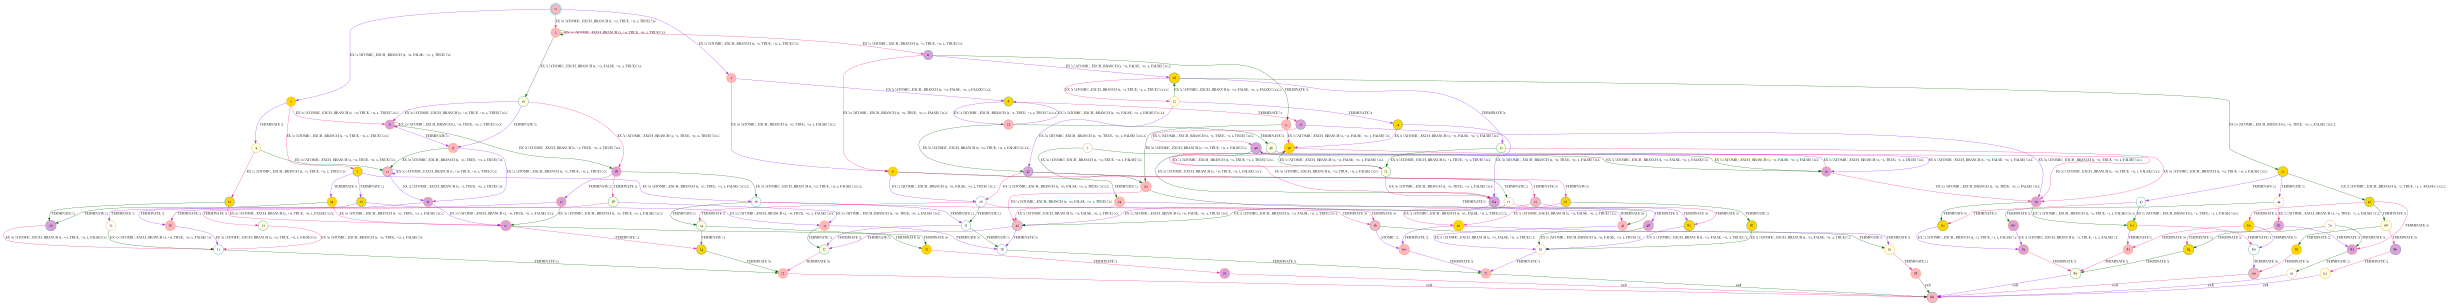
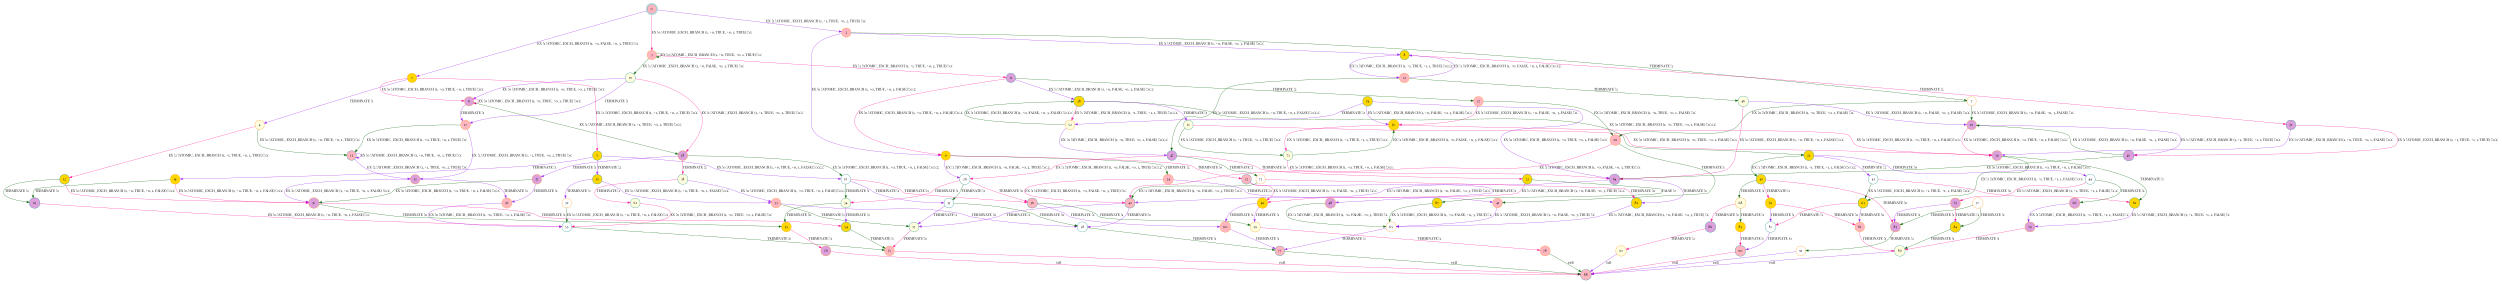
  digraph {
    fontname="Playfair Display"
    node [color=darkorange fillcolor=gold fontname="Playfair Display" shape=circle style=filled]
    edge [color=purple fontname="Playfair Display"]
    0 [color=teal fillcolor=lightpink peripheries=2]
    1
    2 [fillcolor=lightpink]
    3 [fillcolor=lightpink]
    4 [fillcolor=lightyellow]
    5 [color=teal]
    6 [fillcolor=plum]
    7 [fillcolor=white]
    8 [color=teal]
    9
    10 [color=teal fillcolor=lightyellow]
    11 [color=teal fillcolor=plum]
    12 [color=teal]
    13 [color=teal fillcolor=lightpink]
    14
    15 [color=teal]
    16 [color=teal fillcolor=white]
    17 [fillcolor=lightpink]
    18 [fillcolor=plum]
    19 [fillcolor=plum]
    20 [fillcolor=lightpink]
    21 [color=teal fillcolor=plum]
    23 [fillcolor=lightpink]
    24 [fillcolor=lightpink]
    25 [color=teal fillcolor=lightpink]
    26 [color=teal fillcolor=white]
    27 [fillcolor=lightpink]
    28 [color=teal]
    29 [color=teal fillcolor=plum]
    30 [fillcolor=plum]
    31 [fillcolor=plum]
    32 [fillcolor=white]
    33 [fillcolor=lightpink]
    34 [color=teal fillcolor=lightyellow]
    35 [color=teal fillcolor=white]
    36 [color=teal fillcolor=lightpink]
    37 [fillcolor=plum]
    38 [color=teal fillcolor=lightyellow]
    39 [fillcolor=plum]
    40 [color=teal fillcolor=plum]
    41 [fillcolor=lightpink]
    42 [color=teal fillcolor=lightpink]
    22 [color=teal]
    43 [color=teal fillcolor=white]
-   44 [fillcolor=white]
+   44 [color=teal fillcolor=white]
    45 [color=teal]
    46 [color=teal fillcolor=lightyellow]
    47 [color=teal fillcolor=plum]
    48 [fillcolor=plum]
    49
    50
    51 [color=teal fillcolor=lightyellow]
    52 [fillcolor=lightyellow]
    53 [color=teal fillcolor=white]
    54 [color=teal]
    55
    56 [fillcolor=lightpink]
    57 [color=teal fillcolor=lightyellow]
    58 [color=teal fillcolor=white]
    59 [fillcolor=lightyellow]
    60 [fillcolor=lightpink]
    61 [color=teal fillcolor=lightyellow]
    62 [color=teal]
    63 [color=teal]
    64 [color=teal fillcolor=plum]
    65 [fillcolor=white]
    66 [fillcolor=plum]
    67 [fillcolor=plum]
    68 [fillcolor=lightyellow]
    69
    83 [fillcolor=plum]
    71 [fillcolor=white]
    72 [color=teal]
    73 [color=teal fillcolor=lightyellow]
    74 [color=teal]
    75 [fillcolor=lightpink]
    76 [fillcolor=plum]
-   77 [fillcolor=lightpink]
+   77 [color=teal fillcolor=lightpink]
    78 [fillcolor=lightpink]
    79 [fillcolor=plum]
    80 [color=teal fillcolor=white]
    81 [fillcolor=lightpink]
    82 [color=teal]
    84 [color=teal]
    85
    86 [color=teal fillcolor=plum]
    70 [fillcolor=white]
    87 [color=teal]
    88 [color=teal fillcolor=lightpink]
    89 [color=teal fillcolor=lightyellow]
    90 [color=teal fillcolor=lightpink]
    91 [fillcolor=white]
    92 [fillcolor=lightyellow]
    0 -> 1 [label="EX !1 !ATOMIC_EXCH_BRANCH (1, +0, FALSE, +0, 3, TRUE) !:0:"]
    0 -> 2 [label="EX !2 !ATOMIC_EXCH_BRANCH (1, +1, TRUE, +0, 2, TRUE) !:0:"]
    0 -> 3 [color=deeppink label="EX !0 !ATOMIC_EXCH_BRANCH (1, +0, TRUE, +0, 1, TRUE) !:0:"]
    1 -> 4 [label="TERMINATE !1"]
    1 -> 5 [color=deeppink label="EX !2 !ATOMIC_EXCH_BRANCH (1, +1, TRUE, +0, 2, TRUE) !:0:1:"]
    1 -> 6 [color=deeppink label="EX !0 !ATOMIC_EXCH_BRANCH (1, +0, TRUE, +0, 1, TRUE) !:0:1:"]
+   2 -> 7 [color=darkgreen label="TERMINATE !2"]
    2 -> 8 [label="EX !1 !ATOMIC_EXCH_BRANCH (1, +0, FALSE, +0, 3, FALSE) !:0:2:"]
    2 -> 9 [label="EX !0 !ATOMIC_EXCH_BRANCH (1, +0, TRUE, +0, 1, FALSE) !:0:2:"]
    3 -> 3 [color=darkgreen label="EX !0 !ATOMIC_EXCH_BRANCH (1, +0, TRUE, +0, 1, TRUE) !:0:"]
    3 -> 10 [color=darkgreen label="EX !1 !ATOMIC_EXCH_BRANCH (1, +0, FALSE, +0, 3, TRUE) !:0:"]
    3 -> 11 [color=deeppink label="EX !2 !ATOMIC_EXCH_BRANCH (1, +1, TRUE, +0, 2, TRUE) !:0:"]
    4 -> 12 [color=deeppink label="EX !2 !ATOMIC_EXCH_BRANCH (1, +1, TRUE, +0, 2, TRUE) !:0:"]
    4 -> 13 [color=darkgreen label="EX !0 !ATOMIC_EXCH_BRANCH (1, +0, TRUE, +0, 1, TRUE) !:0:"]
    5 -> 14 [label="TERMINATE !1"]
    5 -> 15 [label="TERMINATE !2"]
    5 -> 16 [label="EX !0 !ATOMIC_EXCH_BRANCH (1, +0, TRUE, +0, 1, FALSE) !:0:1:2:"]
    6 -> 6 [color=deeppink label="EX !0 !ATOMIC_EXCH_BRANCH (1, +0, TRUE, +0, 1, TRUE) !:0:1:"]
    6 -> 17 [label="TERMINATE !1"]
    6 -> 18 [color=darkgreen label="EX !2 !ATOMIC_EXCH_BRANCH (1, +1, TRUE, +0, 2, TRUE) !:0:1:"]
    7 -> 19 [color=darkgreen label="EX !1 !ATOMIC_EXCH_BRANCH (1, +0, FALSE, +0, 3, FALSE) !:0:"]
    7 -> 20 [color=darkgreen label="EX !0 !ATOMIC_EXCH_BRANCH (1, +0, TRUE, +0, 1, FALSE) !:0:"]
    8 -> 21 [color=deeppink label="TERMINATE !2"]
    8 -> 23 [label="EX !1 !ATOMIC_EXCH_BRANCH (1, +1, TRUE, +1, 1, TRUE) !:0:1:2:"]
    9 -> 24 [color=darkgreen label="TERMINATE !2"]
    9 -> 25 [color=deeppink label="TERMINATE !0"]
    9 -> 26 [label="EX !1 !ATOMIC_EXCH_BRANCH (1, +0, FALSE, +0, 3, TRUE) !:0:2:"]
    10 -> 6 [label="EX !0 !ATOMIC_EXCH_BRANCH (1, +0, TRUE, +0, 1, TRUE) !:0:1:"]
    10 -> 17 [label="TERMINATE !1"]
    10 -> 18 [color=deeppink label="EX !2 !ATOMIC_EXCH_BRANCH (1, +1, TRUE, +0, 2, TRUE) !:0:1:"]
    11 -> 9 [color=deeppink label="EX !0 !ATOMIC_EXCH_BRANCH (1, +0, TRUE, +0, 1, FALSE) !:0:2:"]
    11 -> 27 [color=darkgreen label="TERMINATE !2"]
    11 -> 28 [label="EX !1 !ATOMIC_EXCH_BRANCH (1, +0, FALSE, +0, 3, FALSE) !:0:2:"]
    12 -> 29 [color=darkgreen label="TERMINATE !2"]
    12 -> 30 [color=deeppink label="EX !0 !ATOMIC_EXCH_BRANCH (1, +0, TRUE, +0, 1, FALSE) !:0:2:"]
    13 -> 13 [label="EX !0 !ATOMIC_EXCH_BRANCH (1, +0, TRUE, +0, 1, TRUE) !:0:"]
    13 -> 31 [label="EX !2 !ATOMIC_EXCH_BRANCH (1, +1, TRUE, +0, 2, TRUE) !:0:"]
    14 -> 29 [color=darkgreen label="TERMINATE !2"]
    14 -> 30 [color=deeppink label="EX !0 !ATOMIC_EXCH_BRANCH (1, +0, TRUE, +0, 1, FALSE) !:0:2:"]
    15 -> 32 [label="TERMINATE !1"]
    15 -> 33 [label="EX !0 !ATOMIC_EXCH_BRANCH (1, +0, TRUE, +0, 1, FALSE) !:0:1:"]
    16 -> 34 [color=darkgreen label="TERMINATE !1"]
    16 -> 35 [label="TERMINATE !2"]
    16 -> 36 [color=deeppink label="TERMINATE !0"]
    17 -> 13 [color=darkgreen label="EX !0 !ATOMIC_EXCH_BRANCH (1, +0, TRUE, +0, 1, TRUE) !:0:"]
    17 -> 31 [label="EX !2 !ATOMIC_EXCH_BRANCH (1, +1, TRUE, +0, 2, TRUE) !:0:"]
    18 -> 16 [color=darkgreen label="EX !0 !ATOMIC_EXCH_BRANCH (1, +0, TRUE, +0, 1, FALSE) !:0:1:2:"]
    18 -> 37 [label="TERMINATE !1"]
    18 -> 38 [color=deeppink label="TERMINATE !2"]
    19 -> 39 [color=deeppink label="EX !0 !ATOMIC_EXCH_BRANCH (1, +0, TRUE, +0, 1, FALSE) !:0:1:"]
    19 -> 40 [label="EX !1 !ATOMIC_EXCH_BRANCH (1, +1, TRUE, +1, 1, TRUE) !:0:1:"]
    20 -> 41 [color=darkgreen label="TERMINATE !0"]
    20 -> 42 [color=deeppink label="EX !1 !ATOMIC_EXCH_BRANCH (1, +0, FALSE, +0, 3, TRUE) !:0:"]
    21 -> 39 [label="EX !0 !ATOMIC_EXCH_BRANCH (1, +0, TRUE, +0, 1, FALSE) !:0:1:"]
    21 -> 40 [color=deeppink label="EX !1 !ATOMIC_EXCH_BRANCH (1, +1, TRUE, +1, 1, TRUE) !:0:1:"]
    23 -> 8 [label="EX !1 !ATOMIC_EXCH_BRANCH (1, +0, FALSE, +0, 3, FALSE) !:0:1:2:"]
    23 -> 46 [color=darkgreen label="TERMINATE !2"]
    23 -> 47 [color=darkgreen label="EX !0 !ATOMIC_EXCH_BRANCH (1, +0, TRUE, +0, 1, FALSE) !:0:1:2:"]
    24 -> 41 [label="TERMINATE !0"]
    24 -> 42 [color=deeppink label="EX !1 !ATOMIC_EXCH_BRANCH (1, +0, FALSE, +0, 3, TRUE) !:0:"]
    25 -> 48 [label="TERMINATE !2"]
    25 -> 49 [color=deeppink label="EX !1 !ATOMIC_EXCH_BRANCH (1, +0, FALSE, +0, 3, TRUE) !:1:2:"]
    26 -> 34 [color=deeppink label="TERMINATE !1"]
    26 -> 35 [color=darkgreen label="TERMINATE !2"]
    26 -> 36 [color=deeppink label="TERMINATE !0"]
    27 -> 20 [color=darkgreen label="EX !0 !ATOMIC_EXCH_BRANCH (1, +0, TRUE, +0, 1, FALSE) !:0:"]
    27 -> 50 [color=deeppink label="EX !1 !ATOMIC_EXCH_BRANCH (1, +0, FALSE, +0, 3, FALSE) !:0:"]
    28 -> 22 [color=darkgreen label="EX !0 !ATOMIC_EXCH_BRANCH (1, +0, TRUE, +0, 1, FALSE) !:0:1:2:"]
    28 -> 51 [label="TERMINATE !2"]
    28 -> 52 [color=deeppink label="EX !1 !ATOMIC_EXCH_BRANCH (1, +1, TRUE, +1, 1, TRUE) !:0:1:2:"]
    29 -> 53 [color=deeppink label="EX !0 !ATOMIC_EXCH_BRANCH (1, +0, TRUE, +0, 1, FALSE) !:0:"]
    30 -> 54 [color=deeppink label="TERMINATE !2"]
    30 -> 55 [color=darkgreen label="TERMINATE !0"]
    31 -> 30 [label="EX !0 !ATOMIC_EXCH_BRANCH (1, +0, TRUE, +0, 1, FALSE) !:0:2:"]
    31 -> 56 [label="TERMINATE !2"]
    32 -> 53 [color=darkgreen label="EX !0 !ATOMIC_EXCH_BRANCH (1, +0, TRUE, +0, 1, FALSE) !:0:"]
    33 -> 57 [color=darkgreen label="TERMINATE !1"]
    33 -> 58 [label="TERMINATE !0"]
    34 -> 54 [label="TERMINATE !2"]
    34 -> 55 [color=darkgreen label="TERMINATE !0"]
    35 -> 57 [label="TERMINATE !1"]
    35 -> 58 [color=darkgreen label="TERMINATE !0"]
    36 -> 59 [color=darkgreen label="TERMINATE !1"]
-   36 -> 60 [label="ATOMIC !2"]
+   36 -> 60 [label="TERMINATE !2"]
    37 -> 30 [color=darkgreen label="EX !0 !ATOMIC_EXCH_BRANCH (1, +0, TRUE, +0, 1, FALSE) !:0:2:"]
    37 -> 56 [label="TERMINATE !2"]
    38 -> 33 [label="EX !0 !ATOMIC_EXCH_BRANCH (1, +0, TRUE, +0, 1, FALSE) !:0:1:"]
    38 -> 61 [color=deeppink label="TERMINATE !1"]
    39 -> 62 [color=darkgreen label="TERMINATE !0"]
    39 -> 63 [color=darkgreen label="EX !1 !ATOMIC_EXCH_BRANCH (1, +1, TRUE, +1, 1, FALSE) !:0:1:"]
    40 -> 19 [color=darkgreen label="EX !1 !ATOMIC_EXCH_BRANCH (1, +0, FALSE, +0, 3, FALSE) !:0:1:"]
    40 -> 64 [color=darkgreen label="EX !0 !ATOMIC_EXCH_BRANCH (1, +0, TRUE, +0, 1, FALSE) !:0:1:"]
    41 -> 65 [label="EX !1 !ATOMIC_EXCH_BRANCH (1, +0, FALSE, +0, 3, TRUE) !:1:"]
    42 -> 57 [label="TERMINATE !1"]
    42 -> 58 [label="TERMINATE !0"]
    22 -> 43 [label="TERMINATE !2"]
    22 -> 44 [label="TERMINATE !0"]
    22 -> 45 [color=darkgreen label="EX !1 !ATOMIC_EXCH_BRANCH (1, +1, TRUE, +1, 1, FALSE) !:0:1:2:"]
    43 -> 62 [color=deeppink label="TERMINATE !0"]
    43 -> 63 [color=darkgreen label="EX !1 !ATOMIC_EXCH_BRANCH (1, +1, TRUE, +1, 1, FALSE) !:0:1:"]
    44 -> 66 [color=darkgreen label="TERMINATE !2"]
    44 -> 67 [color=deeppink label="EX !1 !ATOMIC_EXCH_BRANCH (1, +1, TRUE, +1, 1, FALSE) !:1:2:"]
    45 -> 68 [color=darkgreen label="TERMINATE !1"]
    45 -> 69 [color=deeppink label="TERMINATE !2"]
    45 -> 83 [color=deeppink label="TERMINATE !0"]
    46 -> 19 [label="EX !1 !ATOMIC_EXCH_BRANCH (1, +0, FALSE, +0, 3, FALSE) !:0:1:"]
    46 -> 64 [color=deeppink label="EX !0 !ATOMIC_EXCH_BRANCH (1, +0, TRUE, +0, 1, FALSE) !:0:1:"]
    47 -> 26 [color=deeppink label="EX !1 !ATOMIC_EXCH_BRANCH (1, +0, FALSE, +0, 3, TRUE) !:0:1:2:"]
    47 -> 71 [color=darkgreen label="TERMINATE !2"]
    47 -> 72 [color=deeppink label="TERMINATE !0"]
    48 -> 65 [color=darkgreen label="EX !1 !ATOMIC_EXCH_BRANCH (1, +0, FALSE, +0, 3, TRUE) !:1:"]
    49 -> 59 [label="TERMINATE !1"]
    49 -> 60 [label="TERMINATE !2"]
    50 -> 39 [color=deeppink label="EX !0 !ATOMIC_EXCH_BRANCH (1, +0, TRUE, +0, 1, FALSE) !:0:1:"]
    50 -> 73 [color=deeppink label="EX !1 !ATOMIC_EXCH_BRANCH (1, +1, TRUE, +1, 1, TRUE) !:0:1:"]
    51 -> 39 [color=deeppink label="EX !0 !ATOMIC_EXCH_BRANCH (1, +0, TRUE, +0, 1, FALSE) !:0:1:"]
    51 -> 73 [color=darkgreen label="EX !1 !ATOMIC_EXCH_BRANCH (1, +1, TRUE, +1, 1, TRUE) !:0:1:"]
    52 -> 28 [color=darkgreen label="EX !1 !ATOMIC_EXCH_BRANCH (1, +0, FALSE, +0, 3, FALSE) !:0:1:2:"]
    52 -> 47 [label="EX !0 !ATOMIC_EXCH_BRANCH (1, +0, TRUE, +0, 1, FALSE) !:0:1:2:"]
-   52 -> 74 [label="TERMINATE !2"]
+   74 -> 52 [label="TERMINATE !2"]
    53 -> 75 [color=darkgreen label="TERMINATE !0"]
    54 -> 75 [color=darkgreen label="TERMINATE !0"]
    55 -> 76 [color=deeppink label="TERMINATE !2"]
    56 -> 53 [label="EX !0 !ATOMIC_EXCH_BRANCH (1, +0, TRUE, +0, 1, FALSE) !:0:"]
    57 -> 75 [color=deeppink label="TERMINATE !0"]
    58 -> 77 [color=darkgreen label="TERMINATE !1"]
    59 -> 78 [color=deeppink label="TERMINATE !2"]
    60 -> 77 [label="TERMINATE !1"]
    61 -> 53 [color=deeppink label="EX !0 !ATOMIC_EXCH_BRANCH (1, +0, TRUE, +0, 1, FALSE) !:0:"]
    62 -> 79 [label="EX !1 !ATOMIC_EXCH_BRANCH (1, +1, TRUE, +1, 1, FALSE) !:1:"]
    63 -> 80 [color=deeppink label="TERMINATE !1"]
    63 -> 81 [label="TERMINATE !0"]
    64 -> 42 [label="EX !1 !ATOMIC_EXCH_BRANCH (1, +0, FALSE, +0, 3, TRUE) !:0:1:"]
    64 -> 82 [label="TERMINATE !0"]
    65 -> 77 [label="TERMINATE !1"]
    66 -> 79 [label="EX !1 !ATOMIC_EXCH_BRANCH (1, +1, TRUE, +1, 1, FALSE) !:1:"]
    67 -> 83 [label="TERMINATE !1"]
    67 -> 84 [color=deeppink label="TERMINATE !2"]
    68 -> 85 [color=darkgreen label="TERMINATE !2"]
    68 -> 86 [color=deeppink label="TERMINATE !0"]
    69 -> 80 [label="TERMINATE !1"]
    69 -> 81 [color=deeppink label="TERMINATE !0"]
    83 -> 91 [color=darkgreen label="TERMINATE !2"]
    71 -> 42 [color=darkgreen label="EX !1 !ATOMIC_EXCH_BRANCH (1, +0, FALSE, +0, 3, TRUE) !:0:1:"]
    71 -> 82 [color=deeppink label="TERMINATE !0"]
    72 -> 49 [color=deeppink label="EX !1 !ATOMIC_EXCH_BRANCH (1, +0, FALSE, +0, 3, TRUE) !:1:2:"]
-   72 -> 87 [color=darkgreen label="TERMINATE !2"]
+   72 -> 87 [color=darkgreen label="FALSE !2"]
    73 -> 50 [color=darkgreen label="EX !1 !ATOMIC_EXCH_BRANCH (1, +0, FALSE, +0, 3, FALSE) !:0:1:"]
    73 -> 64 [color=deeppink label="EX !0 !ATOMIC_EXCH_BRANCH (1, +0, TRUE, +0, 1, FALSE) !:0:1:"]
    74 -> 50 [label="EX !1 !ATOMIC_EXCH_BRANCH (1, +0, FALSE, +0, 3, FALSE) !:0:1:"]
    74 -> 64 [label="EX !0 !ATOMIC_EXCH_BRANCH (1, +0, TRUE, +0, 1, FALSE) !:0:1:"]
    75 -> 88 [color=deeppink label=exit]
    76 -> 88 [color=deeppink label=exit]
    77 -> 88 [color=darkgreen label=exit]
    78 -> 88 [color=darkgreen label=exit]
    79 -> 89 [color=deeppink label="TERMINATE !1"]
    80 -> 90 [label="TERMINATE !0"]
    81 -> 89 [color=deeppink label="TERMINATE !1"]
    82 -> 65 [label="EX !1 !ATOMIC_EXCH_BRANCH (1, +0, FALSE, +0, 3, TRUE) !:1:"]
    84 -> 89 [color=darkgreen label="TERMINATE !1"]
    85 -> 90 [color=deeppink label="TERMINATE !0"]
    86 -> 92 [color=deeppink label="TERMINATE !2"]
    70 -> 83 [color=darkgreen label="TERMINATE !1"]
    70 -> 84 [color=darkgreen label="TERMINATE !2"]
    87 -> 65 [color=darkgreen label="EX !1 !ATOMIC_EXCH_BRANCH (1, +0, FALSE, +0, 3, TRUE) !:1:"]
    89 -> 88 [label=exit]
    90 -> 88 [color=deeppink label=exit]
    91 -> 88 [label=exit]
    92 -> 88 [label=exit]
  }
